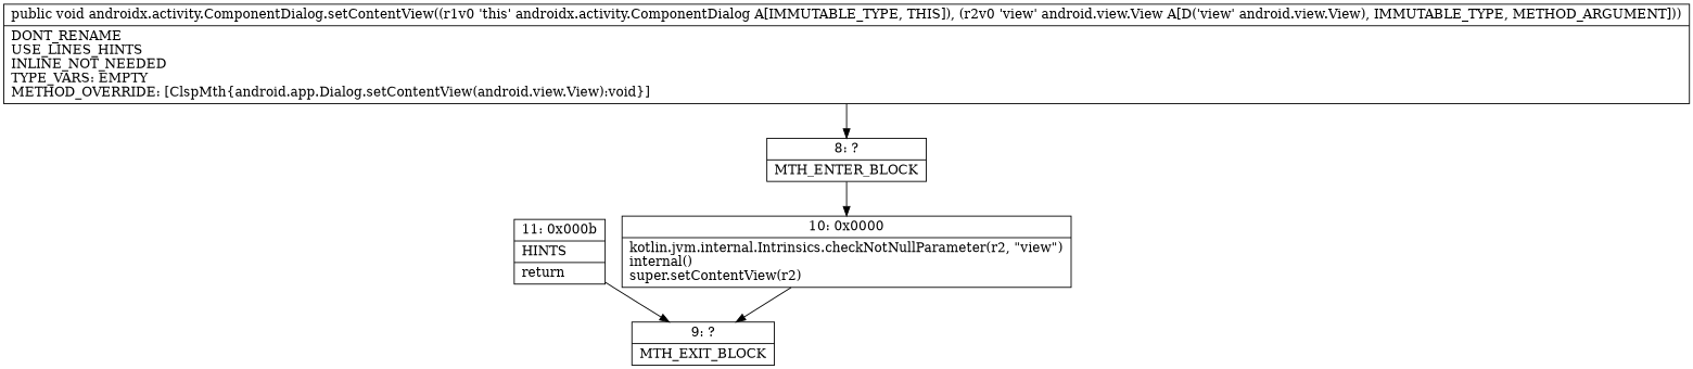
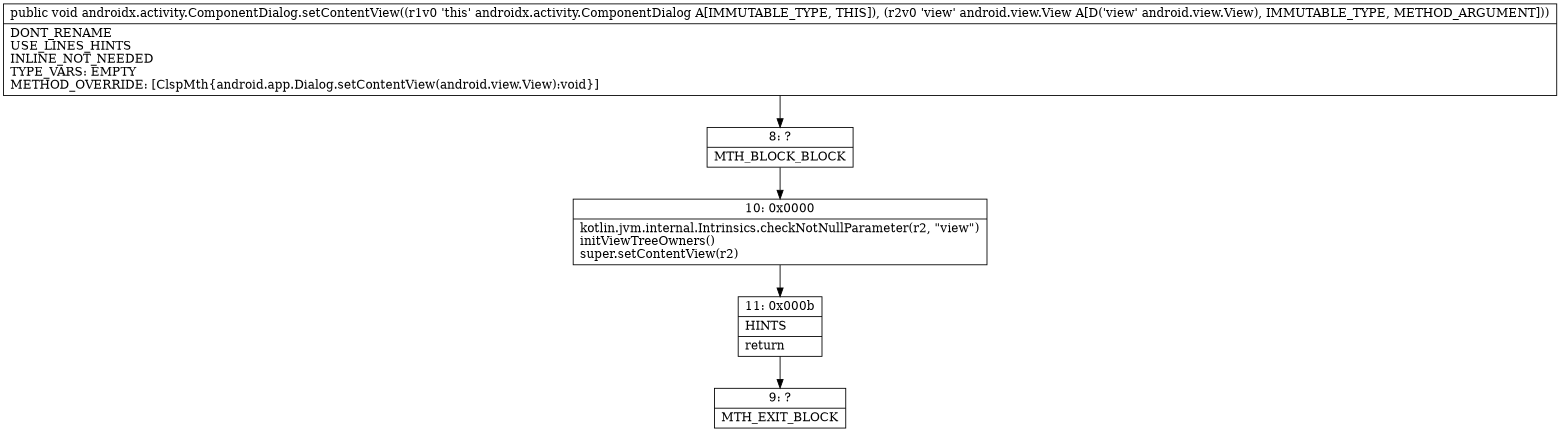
  digraph {
    node [shape=record]
-   n1 [label="{8\:\ ?|MTH_ENTER_BLOCK\l}"]
-   n2 [label="{10\:\ 0x0000|kotlin.jvm.internal.Intrinsics.checkNotNullParameter(r2, \"view\")\linternal()\lsuper.setContentView(r2)\l}"]
+   n1 [label="{8\:\ ?|MTH_BLOCK_BLOCK\l}"]
+   n2 [label="{10\:\ 0x0000|kotlin.jvm.internal.Intrinsics.checkNotNullParameter(r2, \"view\")\linitViewTreeOwners()\lsuper.setContentView(r2)\l}"]
    n3 [label="{11\:\ 0x000b|HINTS\l|return\l}"]
    n4 [label="{9\:\ ?|MTH_EXIT_BLOCK\l}"]
    n5 [label="{public void androidx.activity.ComponentDialog.setContentView((r1v0 'this' androidx.activity.ComponentDialog A[IMMUTABLE_TYPE, THIS]), (r2v0 'view' android.view.View A[D('view' android.view.View), IMMUTABLE_TYPE, METHOD_ARGUMENT]))  | DONT_RENAME\lUSE_LINES_HINTS\lINLINE_NOT_NEEDED\lTYPE_VARS: EMPTY\lMETHOD_OVERRIDE: [ClspMth\{android.app.Dialog.setContentView(android.view.View):void\}]\l}"]
    n1 -> n2
-   n2 -> n4
+   n2 -> n3
    n3 -> n4
    n5 -> n1
  }
